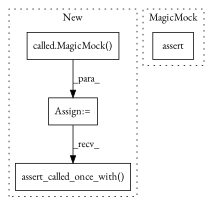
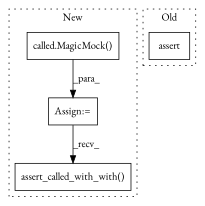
  digraph {
    fontname="EB Garamond"
    node [a=75 fontname="EB Garamond" shape=box]
    edge [fontname="EB Garamond"]
-   n1 [l="78,6" label="assert_called_once_with()" s="13412,13506"]
+   n1 [l="78,6" label="assert_called_with_with()" s="13412,13506"]
    n2 [l=29 label="called.MagicMock()" s=11921]
    n3 [a=68 l=13 label="Assign:=" s=11908]
    n4 [a=65 l=7 label=assert s=13419]
    subgraph cluster_1 {
      label=New
      style=dotted
      n1
      n2
      n3
    }
    subgraph cluster_2 {
-     label=MagicMock
+     label=Old
      style=dotted
      n4
    }
    n2 -> n3 [label=_para_]
    n3 -> n1 [label=_recv_]
  }
